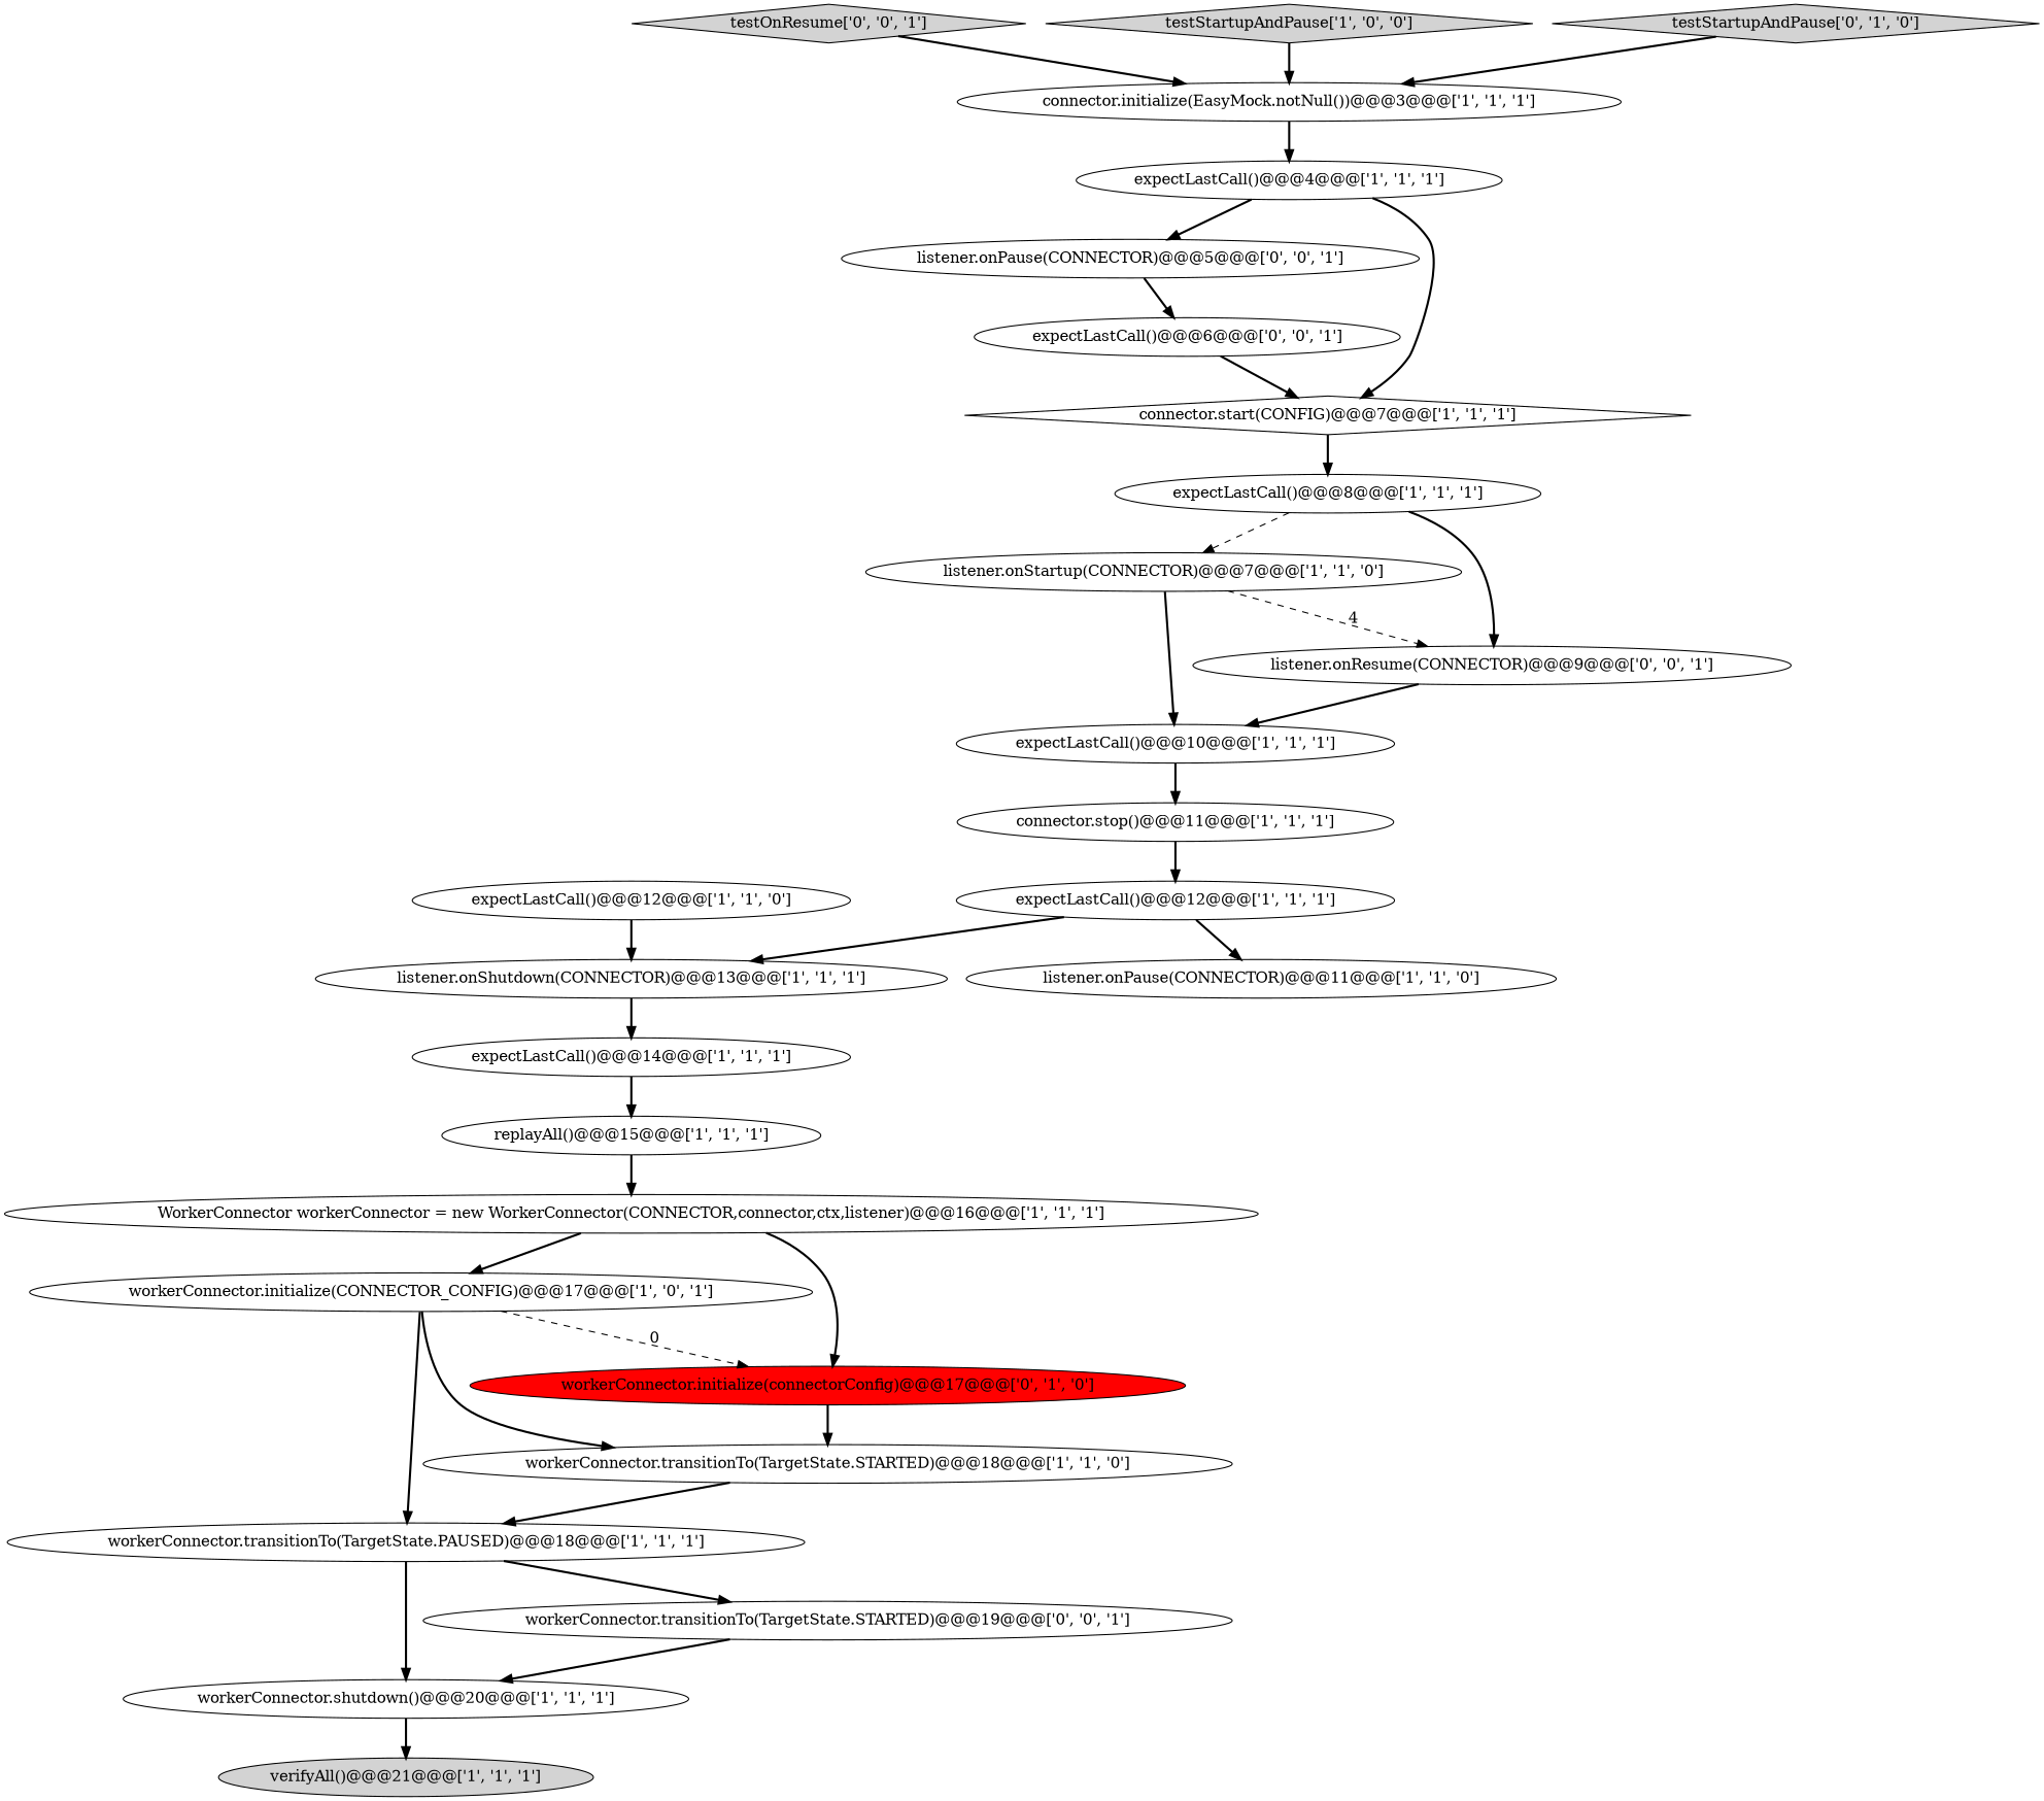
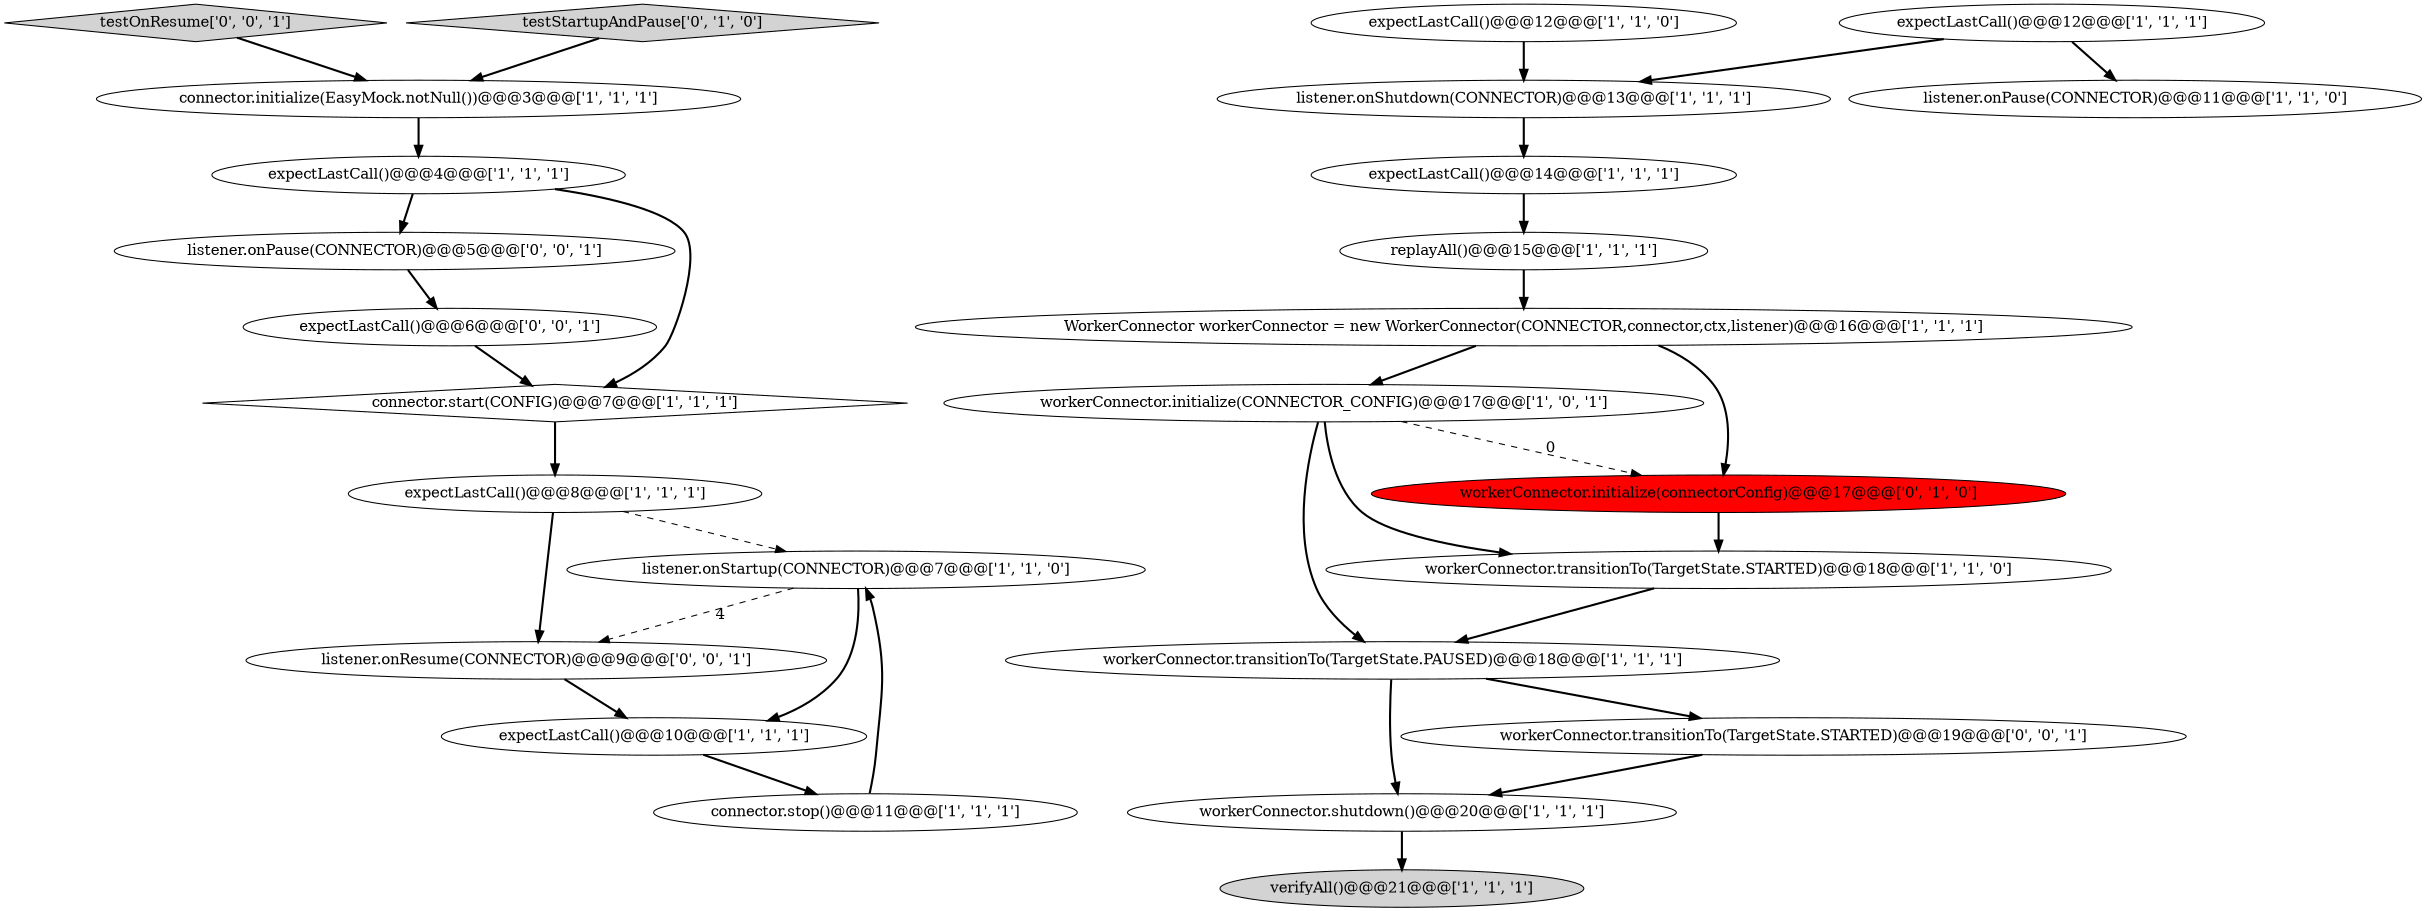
  digraph {
    node [fillcolor=white shape=ellipse style=filled]
    edge [style=bold]
    n1 [label="listener.onPause(CONNECTOR)@@@5@@@['0', '0', '1']"]
    n2 [label="expectLastCall()@@@6@@@['0', '0', '1']"]
    n3 [label="connector.start(CONFIG)@@@7@@@['1', '1', '1']" shape=diamond]
    n4 [fillcolor=lightgray label="verifyAll()@@@21@@@['1', '1', '1']"]
    n5 [label="expectLastCall()@@@14@@@['1', '1', '1']"]
    n6 [label="replayAll()@@@15@@@['1', '1', '1']"]
    n7 [label="WorkerConnector workerConnector = new WorkerConnector(CONNECTOR,connector,ctx,listener)@@@16@@@['1', '1', '1']"]
    n8 [label="workerConnector.transitionTo(TargetState.PAUSED)@@@18@@@['1', '1', '1']"]
    n9 [label="workerConnector.shutdown()@@@20@@@['1', '1', '1']"]
    n10 [label="workerConnector.transitionTo(TargetState.STARTED)@@@19@@@['0', '0', '1']"]
    n11 [label="workerConnector.transitionTo(TargetState.STARTED)@@@18@@@['1', '1', '0']"]
    n12 [label="expectLastCall()@@@8@@@['1', '1', '1']"]
    n13 [label="listener.onStartup(CONNECTOR)@@@7@@@['1', '1', '0']"]
    n14 [label="listener.onResume(CONNECTOR)@@@9@@@['0', '0', '1']"]
    n15 [label="expectLastCall()@@@10@@@['1', '1', '1']"]
    n16 [label="expectLastCall()@@@12@@@['1', '1', '0']"]
    n17 [label="listener.onShutdown(CONNECTOR)@@@13@@@['1', '1', '1']"]
    n18 [label="listener.onPause(CONNECTOR)@@@11@@@['1', '1', '0']"]
    n19 [fillcolor=red label="workerConnector.initialize(connectorConfig)@@@17@@@['0', '1', '0']"]
    n20 [label="connector.stop()@@@11@@@['1', '1', '1']"]
    n21 [label="expectLastCall()@@@4@@@['1', '1', '1']"]
    n22 [label="workerConnector.initialize(CONNECTOR_CONFIG)@@@17@@@['1', '0', '1']"]
    n23 [label="expectLastCall()@@@12@@@['1', '1', '1']"]
    n24 [fillcolor=lightgray label="testOnResume['0', '0', '1']" shape=diamond]
    n25 [label="connector.initialize(EasyMock.notNull())@@@3@@@['1', '1', '1']"]
-   n26 [fillcolor=lightgray label="testStartupAndPause['1', '0', '0']" shape=diamond]
    n27 [fillcolor=lightgray label="testStartupAndPause['0', '1', '0']" shape=diamond]
    n1 -> n2
    n2 -> n3
    n3 -> n12
    n5 -> n6
    n6 -> n7
    n7 -> n19
    n7 -> n22
    n8 -> n9
    n8 -> n10
    n9 -> n4
    n10 -> n9
    n11 -> n8
    n12 -> n13 [style=dashed]
    n12 -> n14
    n13 -> n14 [label=4 style=dashed]
    n13 -> n15
    n14 -> n15
    n15 -> n20
    n16 -> n17
    n17 -> n5
    n19 -> n11
-   n20 -> n23
+   n20 -> n13
    n21 -> n1
    n21 -> n3
    n22 -> n8
    n22 -> n11
    n22 -> n19 [label=0 style=dashed]
    n23 -> n17
    n23 -> n18
    n24 -> n25
    n25 -> n21
-   n26 -> n25
    n27 -> n25
  }
